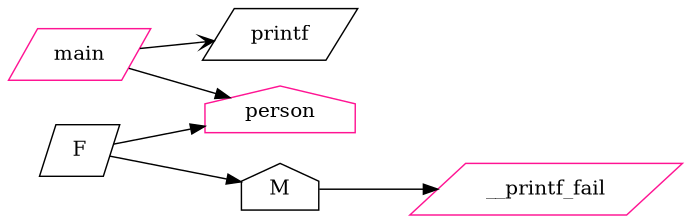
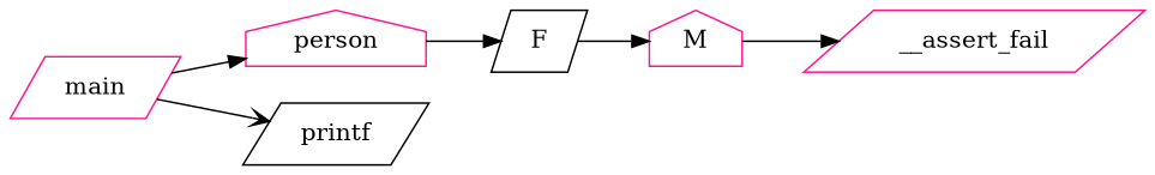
  digraph {
    rankdir=LR
    node [color=deeppink shape=parallelogram]
    edge [arrowhead=normal]
    person [shape=house]
    main
    printf [color=black]
    F [color=black]
-   M [color=black shape=house]
-   __assert_fail [label=__printf_fail]
-   F -> person
+   M [shape=house]
+   __assert_fail
+   person -> F
    main -> person
    main -> printf [arrowhead=vee]
    F -> M
    M -> __assert_fail
  }
